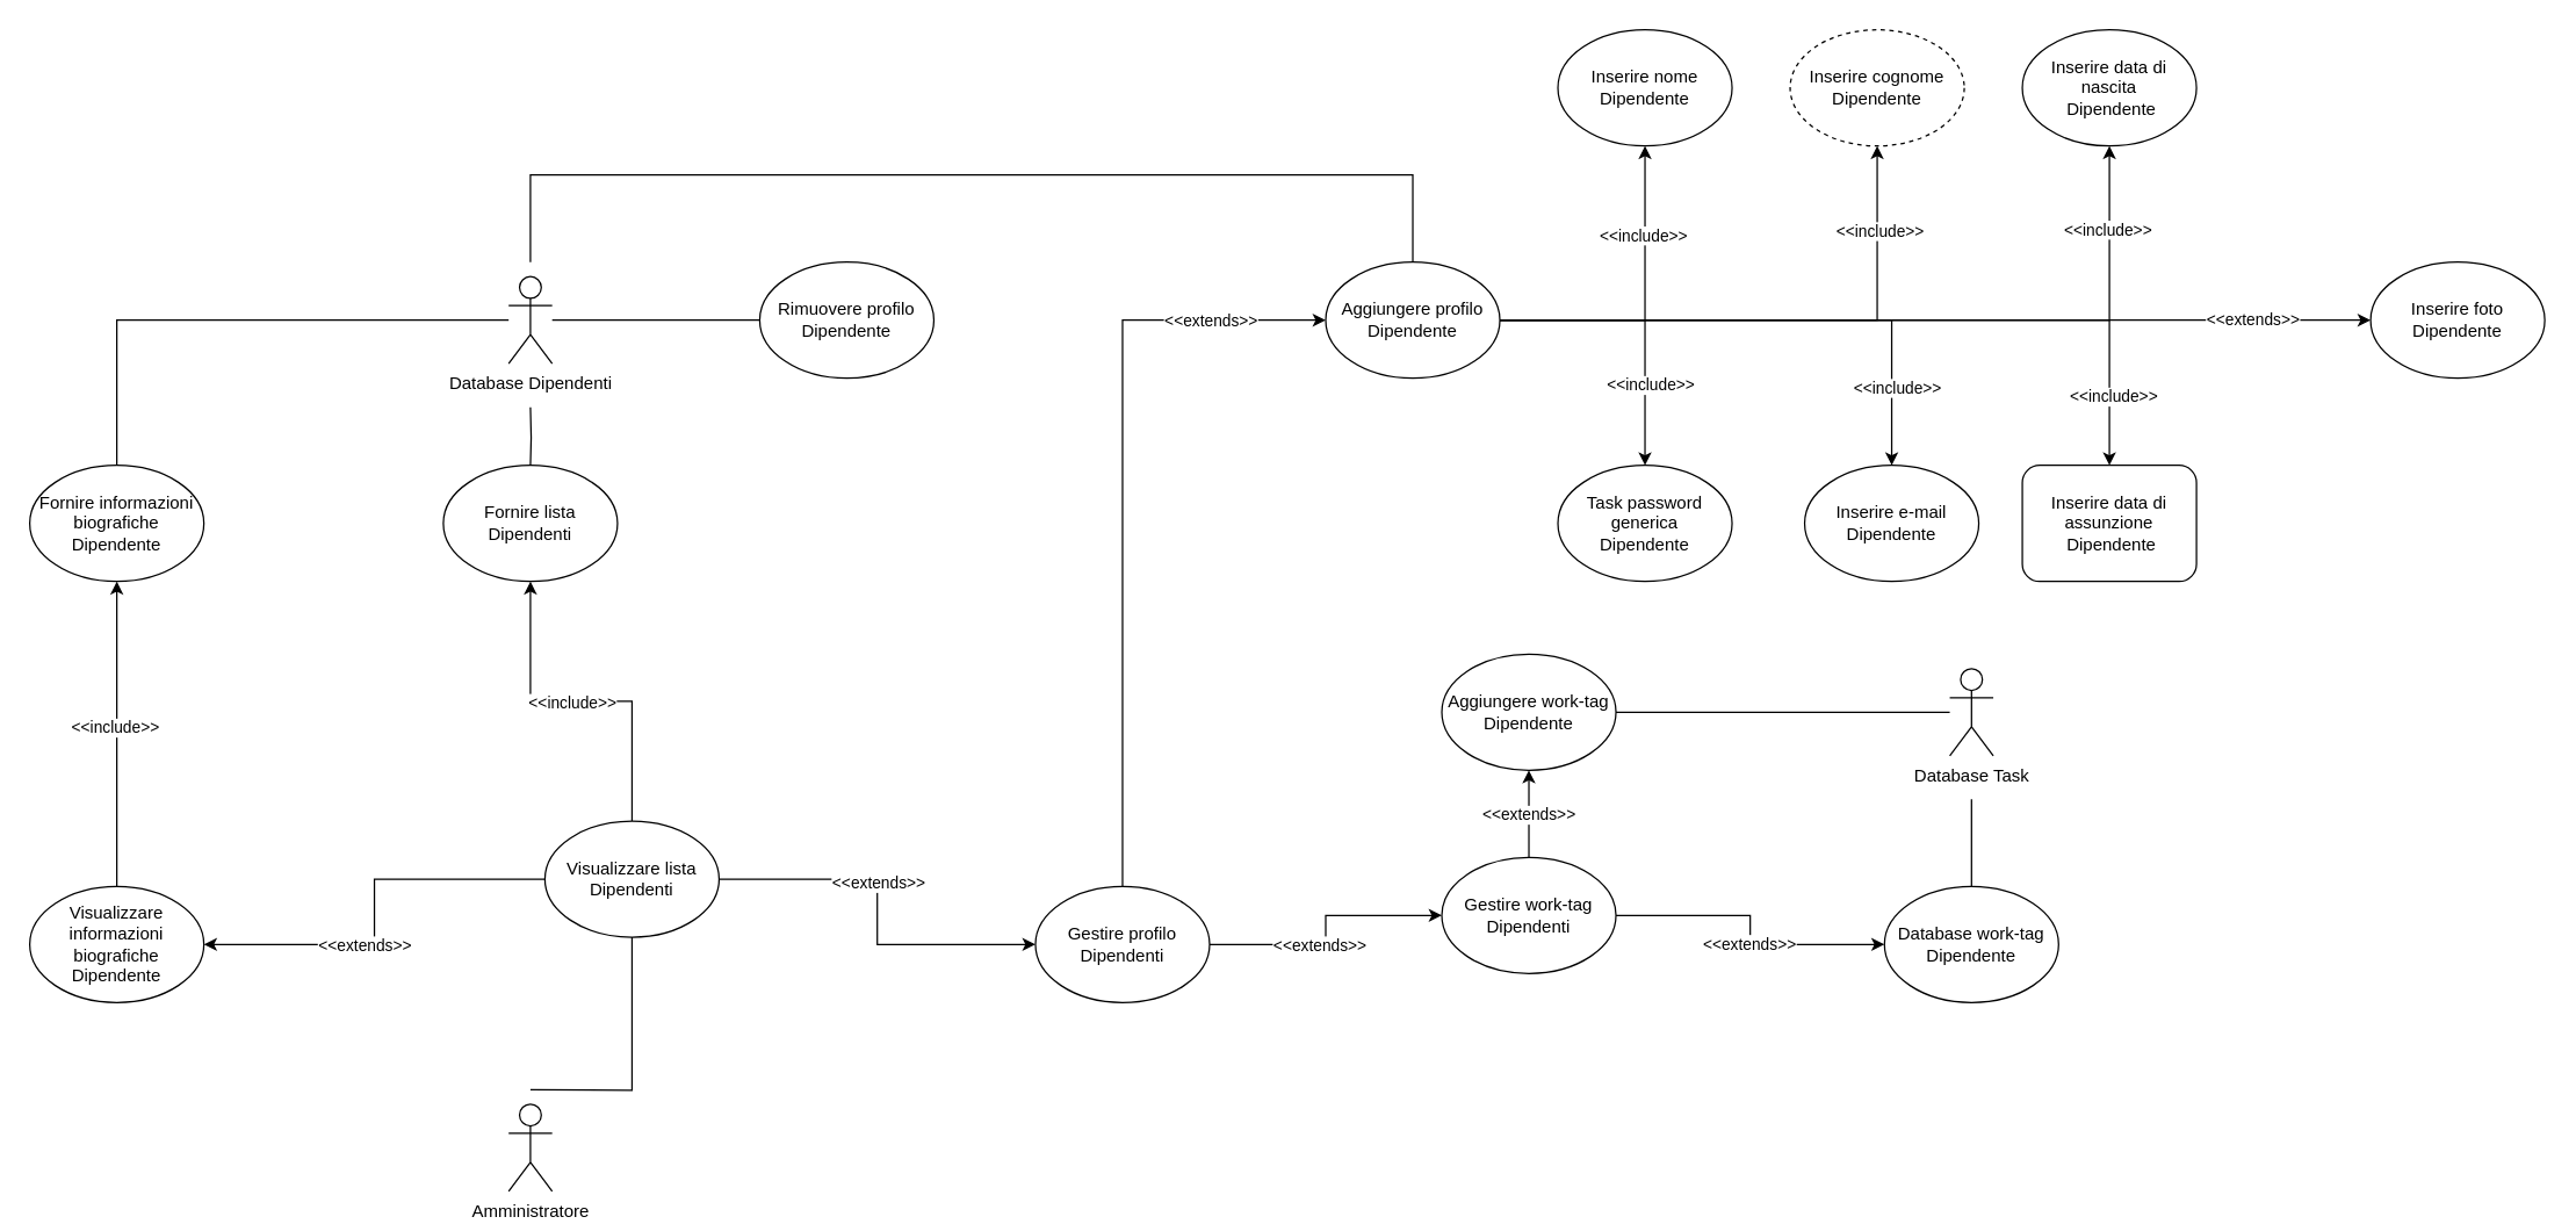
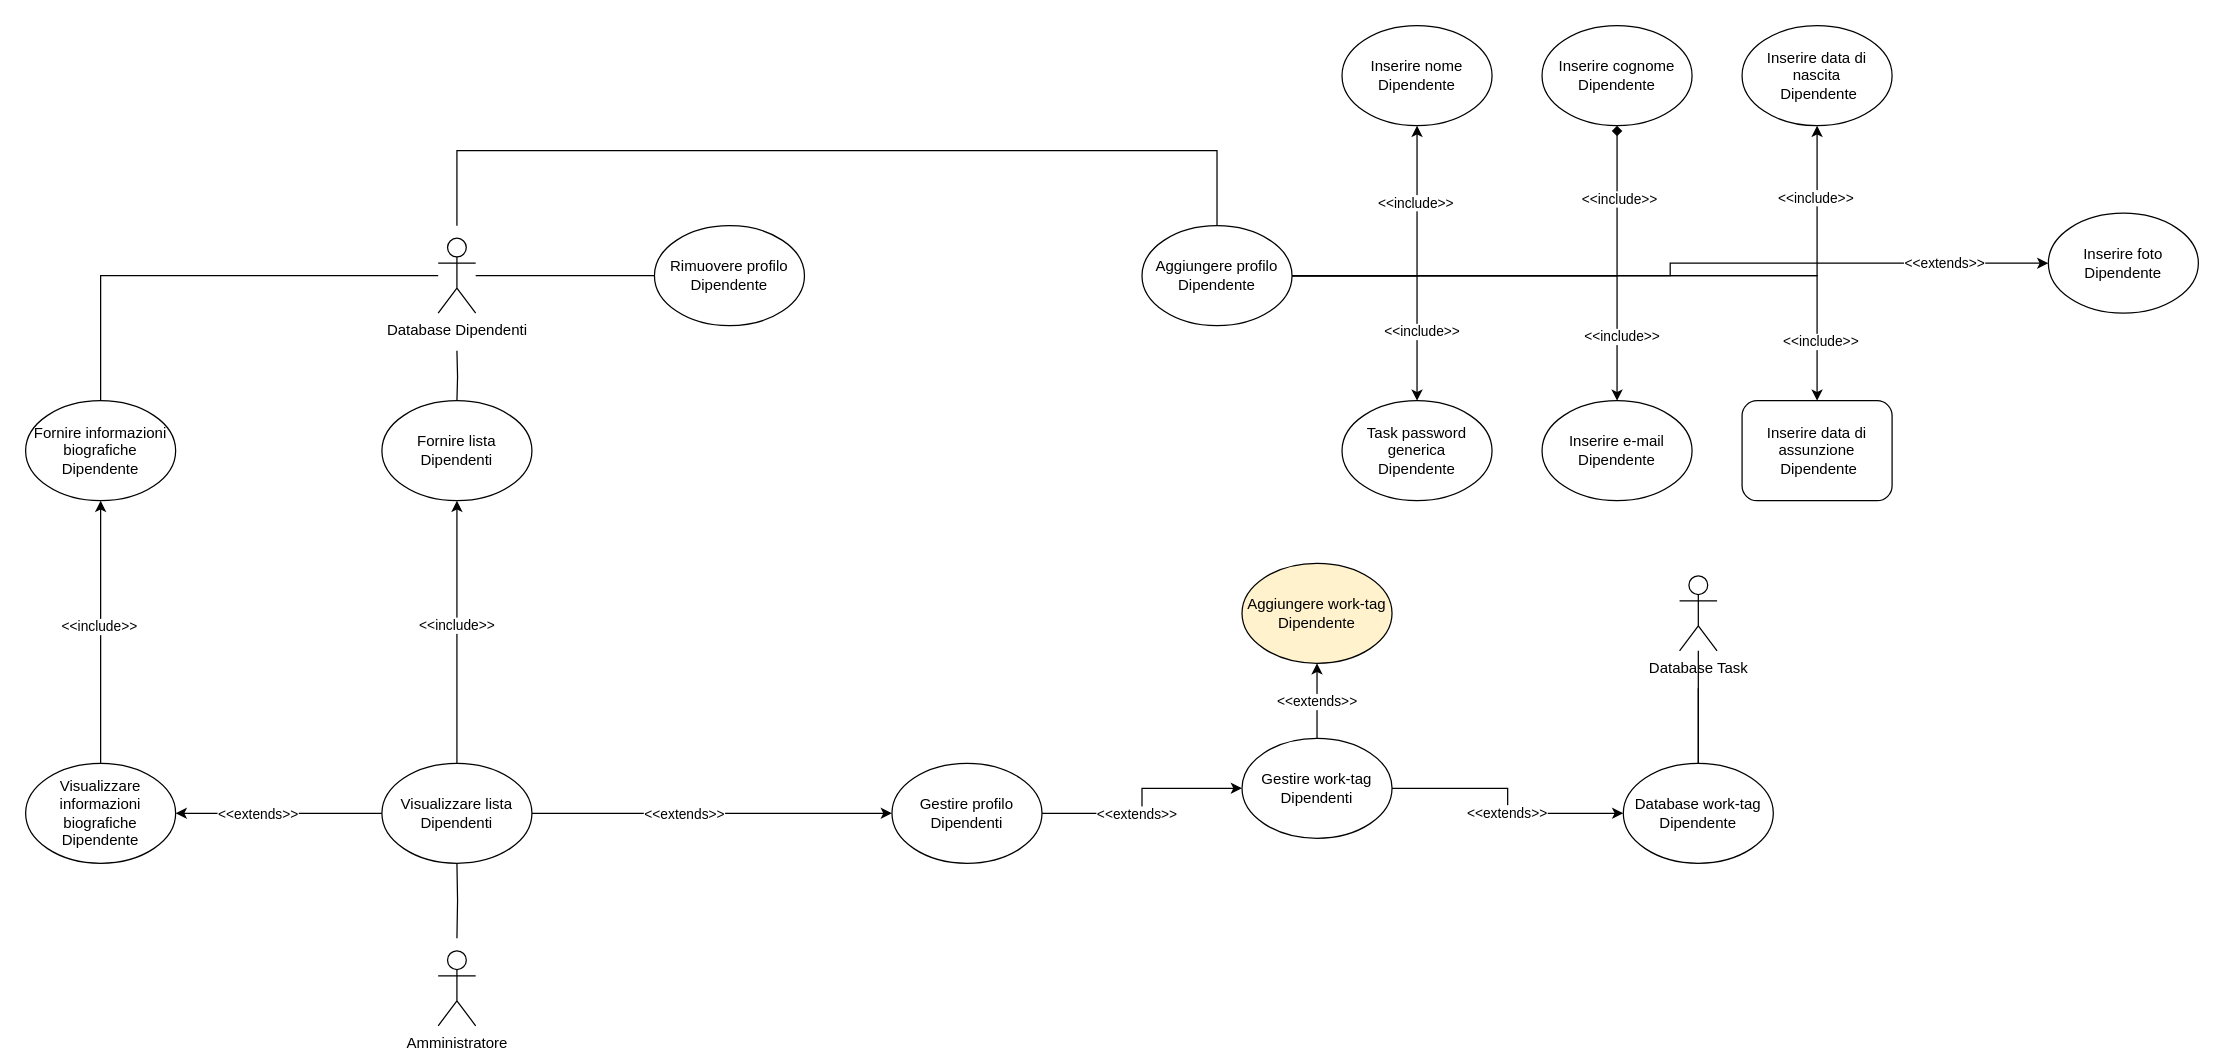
  <mxCell id="0" />
  <mxCell id="1" parent="0" />
  <mxCell id="2" style="edgeStyle=orthogonalEdgeStyle;rounded=0;orthogonalLoop=1;jettySize=auto;html=1;entryX=0.5;entryY=1;entryDx=0;entryDy=0;endArrow=none;endFill=0;" edge="1" parent="1" target="36"><mxGeometry relative="1" as="geometry"><mxPoint x="365" y="750" as="sourcePoint" /></mxGeometry></mxCell>
  <mxCell id="3" value="Amministratore" style="shape=umlActor;verticalLabelPosition=bottom;verticalAlign=top;html=1;outlineConnect=0;" vertex="1" parent="1"><mxGeometry x="350" y="760" width="30" height="60" as="geometry" /></mxCell>
  <mxCell id="4" style="edgeStyle=orthogonalEdgeStyle;rounded=0;orthogonalLoop=1;jettySize=auto;html=1;entryX=0;entryY=0.5;entryDx=0;entryDy=0;" edge="1" parent="1" source="18" target="29"><mxGeometry relative="1" as="geometry" /></mxCell>
  <mxCell id="5" value="&amp;lt;&amp;lt;extends&amp;gt;&amp;gt;" style="edgeLabel;html=1;align=center;verticalAlign=middle;resizable=0;points=[];" vertex="1" connectable="0" parent="4"><mxGeometry x="0.726" y="1" relative="1" as="geometry"><mxPoint as="offset" /></mxGeometry></mxCell>
  <mxCell id="6" style="edgeStyle=orthogonalEdgeStyle;rounded=0;orthogonalLoop=1;jettySize=auto;html=1;entryX=0.5;entryY=1;entryDx=0;entryDy=0;" edge="1" parent="1" source="18" target="20"><mxGeometry relative="1" as="geometry" /></mxCell>
  <mxCell id="7" value="&amp;lt;&amp;lt;include&amp;gt;&amp;gt;" style="edgeLabel;html=1;align=center;verticalAlign=middle;resizable=0;points=[];" vertex="1" connectable="0" parent="6"><mxGeometry x="0.444" y="2" relative="1" as="geometry"><mxPoint as="offset" /></mxGeometry></mxCell>
- <mxCell id="8" style="edgeStyle=orthogonalEdgeStyle;rounded=0;orthogonalLoop=1;jettySize=auto;html=1;entryX=0.5;entryY=1;entryDx=0;entryDy=0;" edge="1" parent="1" source="18" target="21"><mxGeometry relative="1" as="geometry" /></mxCell>
+ <mxCell id="8" style="edgeStyle=orthogonalEdgeStyle;rounded=0;orthogonalLoop=1;jettySize=auto;html=1;entryX=0.5;entryY=1;entryDx=0;entryDy=0;endArrow=diamond;" edge="1" parent="1" source="18" target="21"><mxGeometry relative="1" as="geometry" /></mxCell>
  <mxCell id="9" value="&amp;lt;&amp;lt;include&amp;gt;&amp;gt;" style="edgeLabel;html=1;align=center;verticalAlign=middle;resizable=0;points=[];" vertex="1" connectable="0" parent="8"><mxGeometry x="0.697" y="-1" relative="1" as="geometry"><mxPoint as="offset" /></mxGeometry></mxCell>
  <mxCell id="10" style="edgeStyle=orthogonalEdgeStyle;rounded=0;orthogonalLoop=1;jettySize=auto;html=1;entryX=0.5;entryY=1;entryDx=0;entryDy=0;" edge="1" parent="1" source="18" target="22"><mxGeometry relative="1" as="geometry" /></mxCell>
  <mxCell id="11" value="&amp;lt;&amp;lt;include&amp;gt;&amp;gt;" style="edgeLabel;html=1;align=center;verticalAlign=middle;resizable=0;points=[];" vertex="1" connectable="0" parent="10"><mxGeometry x="0.789" y="2" relative="1" as="geometry"><mxPoint as="offset" /></mxGeometry></mxCell>
  <mxCell id="12" style="edgeStyle=orthogonalEdgeStyle;rounded=0;orthogonalLoop=1;jettySize=auto;html=1;entryX=0.5;entryY=0;entryDx=0;entryDy=0;" edge="1" parent="1" source="18" target="55"><mxGeometry relative="1" as="geometry" /></mxCell>
  <mxCell id="13" value="&amp;lt;&amp;lt;include&amp;gt;&amp;gt;" style="edgeLabel;html=1;align=center;verticalAlign=middle;resizable=0;points=[];" vertex="1" connectable="0" parent="12"><mxGeometry x="0.435" y="3" relative="1" as="geometry"><mxPoint as="offset" /></mxGeometry></mxCell>
  <mxCell id="14" style="edgeStyle=orthogonalEdgeStyle;rounded=0;orthogonalLoop=1;jettySize=auto;html=1;" edge="1" parent="1" source="18" target="54"><mxGeometry relative="1" as="geometry" /></mxCell>
  <mxCell id="15" value="&amp;lt;&amp;lt;include&amp;gt;&amp;gt;" style="edgeLabel;html=1;align=center;verticalAlign=middle;resizable=0;points=[];" vertex="1" connectable="0" parent="14"><mxGeometry x="0.709" y="3" relative="1" as="geometry"><mxPoint as="offset" /></mxGeometry></mxCell>
  <mxCell id="16" style="edgeStyle=orthogonalEdgeStyle;rounded=0;orthogonalLoop=1;jettySize=auto;html=1;" edge="1" parent="1" source="18" target="23"><mxGeometry relative="1" as="geometry" /></mxCell>
  <mxCell id="17" value="&amp;lt;&amp;lt;include&amp;gt;&amp;gt;" style="edgeLabel;html=1;align=center;verticalAlign=middle;resizable=0;points=[];" vertex="1" connectable="0" parent="16"><mxGeometry x="0.815" y="2" relative="1" as="geometry"><mxPoint as="offset" /></mxGeometry></mxCell>
  <mxCell id="18" value="Aggiungere profilo Dipendente" style="ellipse;whiteSpace=wrap;html=1;" vertex="1" parent="1"><mxGeometry x="913" y="180" width="120" height="80" as="geometry" /></mxCell>
  <mxCell id="19" value="Rimuovere profilo Dipendente" style="ellipse;whiteSpace=wrap;html=1;" vertex="1" parent="1"><mxGeometry x="523" y="180" width="120" height="80" as="geometry" /></mxCell>
  <mxCell id="20" value="Inserire nome Dipendente" style="ellipse;whiteSpace=wrap;html=1;" vertex="1" parent="1"><mxGeometry x="1073" y="20" width="120" height="80" as="geometry" /></mxCell>
- <mxCell id="21" value="Inserire cognome Dipendente" style="ellipse;whiteSpace=wrap;html=1;dashed=1;" vertex="1" parent="1"><mxGeometry x="1233" y="20" width="120" height="80" as="geometry" /></mxCell>
+ <mxCell id="21" value="Inserire cognome Dipendente" style="ellipse;whiteSpace=wrap;html=1;" vertex="1" parent="1"><mxGeometry x="1233" y="20" width="120" height="80" as="geometry" /></mxCell>
  <mxCell id="22" value="Inserire data di nascita&lt;br&gt;&amp;nbsp;Dipendente" style="ellipse;whiteSpace=wrap;html=1;" vertex="1" parent="1"><mxGeometry x="1393" y="20" width="120" height="80" as="geometry" /></mxCell>
  <mxCell id="23" value="Inserire data di assunzione&lt;br&gt;&amp;nbsp;Dipendente" style="whiteSpace=wrap;html=1;rounded=1;" vertex="1" parent="1"><mxGeometry x="1393" y="320" width="120" height="80" as="geometry" /></mxCell>
  <mxCell id="24" style="edgeStyle=orthogonalEdgeStyle;rounded=0;orthogonalLoop=1;jettySize=auto;html=1;entryX=0;entryY=0.5;entryDx=0;entryDy=0;" edge="1" parent="1" source="28" target="47"><mxGeometry relative="1" as="geometry" /></mxCell>
  <mxCell id="25" value="&amp;lt;&amp;lt;extends&amp;gt;&amp;gt;" style="edgeLabel;html=1;align=center;verticalAlign=middle;resizable=0;points=[];" vertex="1" connectable="0" parent="24"><mxGeometry x="-0.169" relative="1" as="geometry"><mxPoint as="offset" /></mxGeometry></mxCell>
- <mxCell id="26" style="edgeStyle=orthogonalEdgeStyle;rounded=0;orthogonalLoop=1;jettySize=auto;html=1;entryX=0;entryY=0.5;entryDx=0;entryDy=0;" edge="1" parent="1" source="28" target="18"><mxGeometry relative="1" as="geometry"><Array as="points"><mxPoint x="773" y="220" /></Array></mxGeometry></mxCell>
- <mxCell id="27" value="&amp;lt;&amp;lt;extends&amp;gt;&amp;gt;" style="edgeLabel;html=1;align=center;verticalAlign=middle;resizable=0;points=[];" vertex="1" connectable="0" parent="26"><mxGeometry x="0.675" y="-2" relative="1" as="geometry"><mxPoint x="6" y="-2" as="offset" /></mxGeometry></mxCell>
  <mxCell id="28" value="Gestire profilo Dipendenti" style="ellipse;whiteSpace=wrap;html=1;" vertex="1" parent="1"><mxGeometry x="713" y="610" width="120" height="80" as="geometry" /></mxCell>
- <mxCell id="29" value="Inserire foto Dipendente" style="ellipse;whiteSpace=wrap;html=1;" vertex="1" parent="1"><mxGeometry x="1633" y="180" width="120" height="80" as="geometry" /></mxCell>
+ <mxCell id="29" value="Inserire foto Dipendente" style="ellipse;whiteSpace=wrap;html=1;" vertex="1" parent="1"><mxGeometry x="1638" y="170" width="120" height="80" as="geometry" /></mxCell>
  <mxCell id="30" style="edgeStyle=orthogonalEdgeStyle;rounded=0;orthogonalLoop=1;jettySize=auto;html=1;entryX=0.5;entryY=1;entryDx=0;entryDy=0;" edge="1" parent="1" source="36" target="42"><mxGeometry relative="1" as="geometry" /></mxCell>
  <mxCell id="31" value="&amp;lt;&amp;lt;include&amp;gt;&amp;gt;" style="edgeLabel;html=1;align=center;verticalAlign=middle;resizable=0;points=[];" vertex="1" connectable="0" parent="30"><mxGeometry x="0.056" y="1" relative="1" as="geometry"><mxPoint as="offset" /></mxGeometry></mxCell>
  <mxCell id="32" style="edgeStyle=orthogonalEdgeStyle;rounded=0;orthogonalLoop=1;jettySize=auto;html=1;entryX=1;entryY=0.5;entryDx=0;entryDy=0;" edge="1" parent="1" source="36" target="53"><mxGeometry relative="1" as="geometry" /></mxCell>
  <mxCell id="33" value="&amp;lt;&amp;lt;extends&amp;gt;&amp;gt;" style="edgeLabel;html=1;align=center;verticalAlign=middle;resizable=0;points=[];" vertex="1" connectable="0" parent="32"><mxGeometry x="0.216" relative="1" as="geometry"><mxPoint as="offset" /></mxGeometry></mxCell>
  <mxCell id="34" style="edgeStyle=orthogonalEdgeStyle;rounded=0;orthogonalLoop=1;jettySize=auto;html=1;entryX=0;entryY=0.5;entryDx=0;entryDy=0;" edge="1" parent="1" source="36" target="28"><mxGeometry relative="1" as="geometry" /></mxCell>
  <mxCell id="35" value="&amp;lt;&amp;lt;extends&amp;gt;&amp;gt;" style="edgeLabel;html=1;align=center;verticalAlign=middle;resizable=0;points=[];" vertex="1" connectable="0" parent="34"><mxGeometry x="-0.158" relative="1" as="geometry"><mxPoint as="offset" /></mxGeometry></mxCell>
- <mxCell id="36" value="Visualizzare lista Dipendenti" style="ellipse;whiteSpace=wrap;html=1;" vertex="1" parent="1"><mxGeometry x="375" y="565" width="120" height="80" as="geometry" /></mxCell>
+ <mxCell id="36" value="Visualizzare lista Dipendenti" style="ellipse;whiteSpace=wrap;html=1;" vertex="1" parent="1"><mxGeometry x="305" y="610" width="120" height="80" as="geometry" /></mxCell>
  <mxCell id="37" style="edgeStyle=orthogonalEdgeStyle;rounded=0;orthogonalLoop=1;jettySize=auto;html=1;entryX=0;entryY=0.5;entryDx=0;entryDy=0;endArrow=none;endFill=0;" edge="1" parent="1" source="41" target="19"><mxGeometry relative="1" as="geometry" /></mxCell>
  <mxCell id="38" style="edgeStyle=orthogonalEdgeStyle;rounded=0;orthogonalLoop=1;jettySize=auto;html=1;entryX=0.5;entryY=0;entryDx=0;entryDy=0;endArrow=none;endFill=0;" edge="1" parent="1" target="42"><mxGeometry relative="1" as="geometry"><mxPoint x="365" y="280" as="sourcePoint" /></mxGeometry></mxCell>
  <mxCell id="39" style="edgeStyle=orthogonalEdgeStyle;rounded=0;orthogonalLoop=1;jettySize=auto;html=1;entryX=0.5;entryY=0;entryDx=0;entryDy=0;endArrow=none;endFill=0;" edge="1" parent="1" source="41" target="58"><mxGeometry relative="1" as="geometry" /></mxCell>
  <mxCell id="40" style="edgeStyle=orthogonalEdgeStyle;rounded=0;orthogonalLoop=1;jettySize=auto;html=1;entryX=0.5;entryY=0;entryDx=0;entryDy=0;endArrow=none;endFill=0;" edge="1" parent="1" target="18"><mxGeometry relative="1" as="geometry"><mxPoint x="365" y="180" as="sourcePoint" /><Array as="points"><mxPoint x="365" y="120" /><mxPoint x="973" y="120" /></Array></mxGeometry></mxCell>
  <mxCell id="41" value="Database Dipendenti" style="shape=umlActor;verticalLabelPosition=bottom;verticalAlign=top;html=1;outlineConnect=0;" vertex="1" parent="1"><mxGeometry x="350" y="190" width="30" height="60" as="geometry" /></mxCell>
  <mxCell id="42" value="Fornire lista Dipendenti" style="ellipse;whiteSpace=wrap;html=1;" vertex="1" parent="1"><mxGeometry x="305" y="320" width="120" height="80" as="geometry" /></mxCell>
  <mxCell id="43" style="edgeStyle=orthogonalEdgeStyle;rounded=0;orthogonalLoop=1;jettySize=auto;html=1;entryX=0.5;entryY=1;entryDx=0;entryDy=0;" edge="1" parent="1" source="47" target="48"><mxGeometry relative="1" as="geometry" /></mxCell>
  <mxCell id="44" value="&amp;lt;&amp;lt;extends&amp;gt;&amp;gt;" style="edgeLabel;html=1;align=center;verticalAlign=middle;resizable=0;points=[];" vertex="1" connectable="0" parent="43"><mxGeometry x="-0.015" y="1" relative="1" as="geometry"><mxPoint as="offset" /></mxGeometry></mxCell>
  <mxCell id="45" style="edgeStyle=orthogonalEdgeStyle;rounded=0;orthogonalLoop=1;jettySize=auto;html=1;entryX=0;entryY=0.5;entryDx=0;entryDy=0;" edge="1" parent="1" source="47" target="50"><mxGeometry relative="1" as="geometry" /></mxCell>
  <mxCell id="46" value="&amp;lt;&amp;lt;extends&amp;gt;&amp;gt;" style="edgeLabel;html=1;align=center;verticalAlign=middle;resizable=0;points=[];" vertex="1" connectable="0" parent="45"><mxGeometry x="0.093" y="-1" relative="1" as="geometry"><mxPoint as="offset" /></mxGeometry></mxCell>
  <mxCell id="47" value="Gestire work-tag Dipendenti" style="ellipse;whiteSpace=wrap;html=1;" vertex="1" parent="1"><mxGeometry x="993" y="590" width="120" height="80" as="geometry" /></mxCell>
- <mxCell id="48" value="Aggiungere work-tag Dipendente" style="ellipse;whiteSpace=wrap;html=1;" vertex="1" parent="1"><mxGeometry x="993" y="450" width="120" height="80" as="geometry" /></mxCell>
+ <mxCell id="48" value="Aggiungere work-tag Dipendente" style="ellipse;whiteSpace=wrap;html=1;fillColor=#fff2cc;" vertex="1" parent="1"><mxGeometry x="993" y="450" width="120" height="80" as="geometry" /></mxCell>
  <mxCell id="49" style="edgeStyle=orthogonalEdgeStyle;rounded=0;orthogonalLoop=1;jettySize=auto;html=1;endArrow=none;endFill=0;" edge="1" parent="1" source="50"><mxGeometry relative="1" as="geometry"><mxPoint x="1358" y="550" as="targetPoint" /></mxGeometry></mxCell>
  <mxCell id="50" value="Database work-tag Dipendente" style="ellipse;whiteSpace=wrap;html=1;" vertex="1" parent="1"><mxGeometry x="1298" y="610" width="120" height="80" as="geometry" /></mxCell>
- <mxCell id="51" style="edgeStyle=orthogonalEdgeStyle;rounded=0;orthogonalLoop=1;jettySize=auto;html=1;entryX=1;entryY=0.5;entryDx=0;entryDy=0;endArrow=none;endFill=0;" edge="1" parent="1" source="52" target="48"><mxGeometry relative="1" as="geometry" /></mxCell>
+ <mxCell id="51" style="edgeStyle=orthogonalEdgeStyle;rounded=0;orthogonalLoop=1;jettySize=auto;html=1;endArrow=none;endFill=0;" edge="1" parent="1" source="52" target="50"><mxGeometry relative="1" as="geometry" /></mxCell>
  <mxCell id="52" value="Database Task" style="shape=umlActor;verticalLabelPosition=bottom;verticalAlign=top;html=1;outlineConnect=0;" vertex="1" parent="1"><mxGeometry x="1343" y="460" width="30" height="60" as="geometry" /></mxCell>
  <mxCell id="53" value="Visualizzare informazioni biografiche Dipendente" style="ellipse;whiteSpace=wrap;html=1;" vertex="1" parent="1"><mxGeometry x="20" y="610" width="120" height="80" as="geometry" /></mxCell>
- <mxCell id="54" value="Inserire e-mail Dipendente" style="ellipse;whiteSpace=wrap;html=1;" vertex="1" parent="1"><mxGeometry x="1243" y="320" width="120" height="80" as="geometry" /></mxCell>
+ <mxCell id="54" value="Inserire e-mail Dipendente" style="ellipse;whiteSpace=wrap;html=1;" vertex="1" parent="1"><mxGeometry x="1233" y="320" width="120" height="80" as="geometry" /></mxCell>
  <mxCell id="55" value="Task password generica &lt;br&gt;Dipendente" style="ellipse;whiteSpace=wrap;html=1;" vertex="1" parent="1"><mxGeometry x="1073" y="320" width="120" height="80" as="geometry" /></mxCell>
  <mxCell id="56" style="edgeStyle=orthogonalEdgeStyle;rounded=0;orthogonalLoop=1;jettySize=auto;html=1;entryX=0.5;entryY=0;entryDx=0;entryDy=0;endArrow=none;endFill=0;startArrow=classic;startFill=1;" edge="1" parent="1" source="58" target="53"><mxGeometry relative="1" as="geometry" /></mxCell>
  <mxCell id="57" value="&amp;lt;&amp;lt;include&amp;gt;&amp;gt;" style="edgeLabel;html=1;align=center;verticalAlign=middle;resizable=0;points=[];" vertex="1" connectable="0" parent="56"><mxGeometry x="-0.047" y="-2" relative="1" as="geometry"><mxPoint as="offset" /></mxGeometry></mxCell>
  <mxCell id="58" value="Fornire informazioni biografiche Dipendente" style="ellipse;whiteSpace=wrap;html=1;" vertex="1" parent="1"><mxGeometry x="20" y="320" width="120" height="80" as="geometry" /></mxCell>
